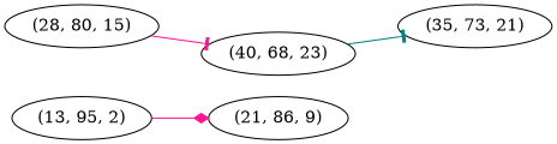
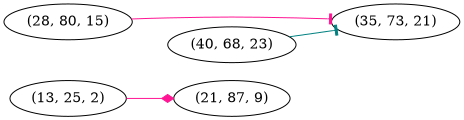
  digraph {
    rankdir=LR
    edge [arrowhead=tee color=deeppink]
-   "(13, 95, 2)"
-   "(21, 87, 9)" [label="(21, 86, 9)"]
+   "(13, 95, 2)" [label="(13, 25, 2)"]
+   "(21, 87, 9)"
    "(28, 80, 15)"
    "(35, 73, 21)"
    "(40, 68, 23)"
    "(13, 95, 2)" -> "(21, 87, 9)" [arrowhead=diamond]
-   "(28, 80, 15)" -> "(40, 68, 23)"
+   "(28, 80, 15)" -> "(35, 73, 21)"
    "(40, 68, 23)" -> "(35, 73, 21)" [color=teal]
  }
